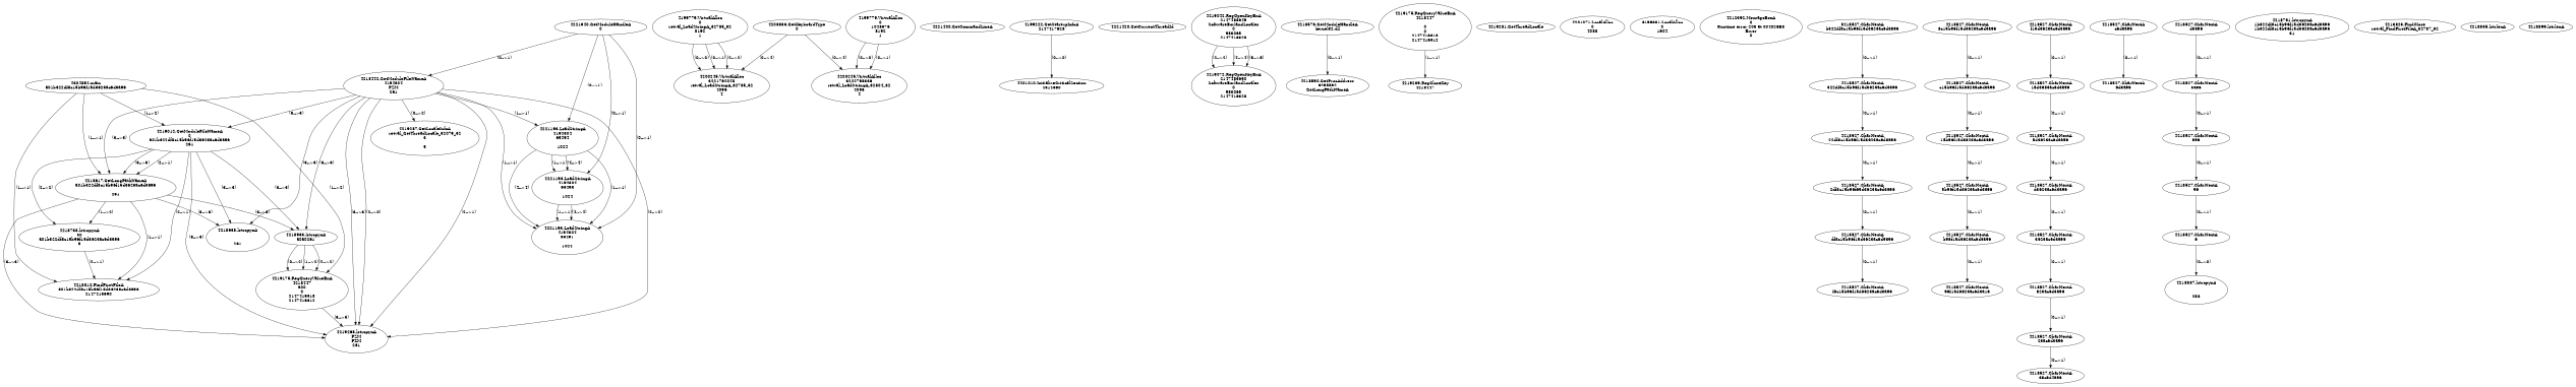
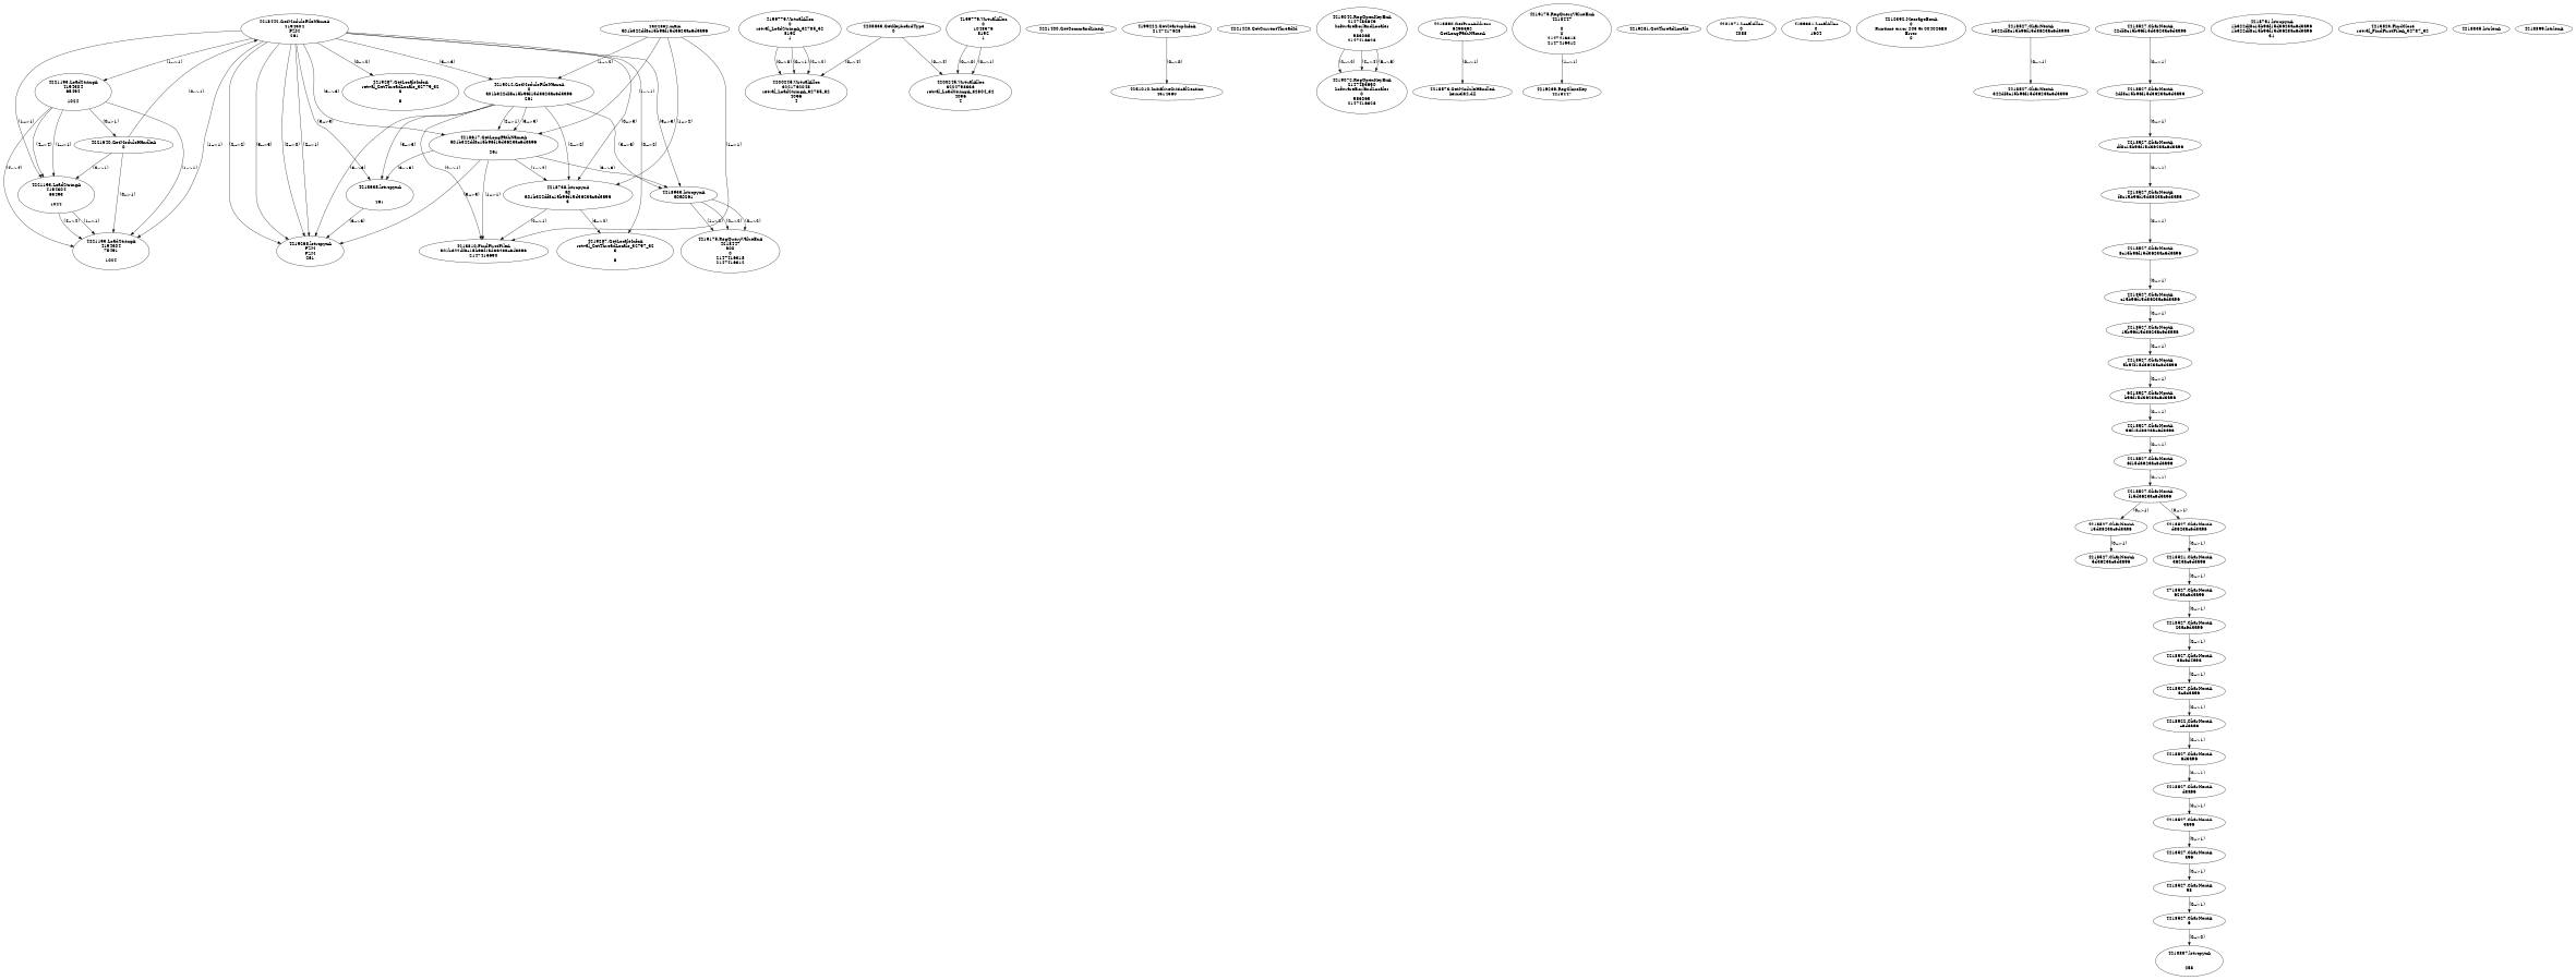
  digraph {
    n1 [label="4304852.main\na01b322df8c15b96f15d3623ac6d3a96"]
    n2 [label="4219012.GetModuleFileNameA\n0\na01b322df8c15b96f15d3623ac6d3a96\n261"]
    n3 [label="4218617.GetLongPathNameA\na01b322df8c15b96f15d3623ac6d3a96\n\n261"]
    n4 [label="4218738.lstrcpynA\na0\na01b322df8c15b96f15d3623ac6d3a96\n3"]
    n5 [label="4218810.FindFirstFileA\na01b322df8c15b96f15d3623ac6d3a96\n2147415690"]
    n6 [label="4218638.lstrcpynA\n\n\n261"]
    n7 [label="4219268.lstrcpynA\nPZM\nPZM\n261"]
    n8 [label="4218933.lstrcpynA\na0a0261"]
+   n9 [label="4219287.GetLocaleInfoA\nretval_GetThreadLocale_32797_32\n3\n\n5"]
    n10 [label="4221640.GetModuleHandleA\n0"]
    n11 [label="4218442.GetModuleFileNameA\n4194304\nPZM\n261"]
    n12 [label="4221193.LoadStringA\n4194304\n65494\n\n1024"]
    n13 [label="4221193.LoadStringA\n4194304\n65493\n\n1024"]
-   n14 [label="4221193.LoadStringA\n4194304\n65491\n\n1024"]
-   n15 [label="4219287.GetLocaleInfoA\nretval_GetThreadLocale_32079_32\n3\n\n5"]
+   n14 [label="4221193.LoadStringA\n4194304\n75491\n\n1024"]
+   n15 [label="4219287.GetLocaleInfoA\nretval_GetThreadLocale_32779_32\n3\n\n5"]
    n16 [label="4208833.GetKeyboardType\n0"]
    n17 [label="4200245.VirtualAlloc\n3221762048\nretval_LoadStringA_32785_32\n4096\n4"]
    n18 [label="4200245.VirtualAlloc\n3222798336\nretval_LoadStringA_32804_32\n4096\n4"]
    n19 [label="4221400.GetCommandLineA\n"]
    n20 [label="4199222.GetStartupInfoA\n2147417628"]
-   n21 [label="4201010.InitializeCriticalSection\n4314560"]
+   n21 [label="4251010.InitializeCriticalSection\n4314560"]
    n22 [label="4221420.GetCurrentThreadId\n"]
    n23 [label="4219175.RegQueryValueExA\n4218447\na00\n0\n2147416318\n2147416312"]
    n24 [label="4219042.RegOpenKeyExA\n2147483649\nSoftware\Borland\Locales\n0\n983065\n2147416328"]
    n25 [label="4219072.RegOpenKeyExA\n2147483650\nSoftware\Borland\Locales\n0\n983065\n2147416328"]
    n26 [label="4218573.GetModuleHandleA\nkernel32.dll"]
    n27 [label="4218590.GetProcAddress\n6295592\nGetLongPathNameA"]
    n28 [label="4219175.RegQueryValueExA\n4218447\n\n0\n0\n2147416318\n2147416312"]
    n29 [label="4219239.RegCloseKey\n4218447"]
    n30 [label="4219281.GetThreadLocale\n"]
    n31 [label="4201071.LocalAlloc\n0\n4088"]
    n32 [label="4199779.VirtualAlloc\n0\nretval_LoadStringA_32785_32\n8192\n1"]
-   n33 [label="6199331.LocalAlloc\n0\n1604"]
+   n33 [label="4199331.LocalAlloc\n0\n1604"]
    n34 [label="4212392.MessageBoxA\n0\nRuntime error 203 at 004026E8\nError\n0"]
-   n35 [label="8218527.CharNextA\nb322df8c15b96f15d3623ac6d3a96"]
+   n35 [label="4218527.CharNextA\nb322df8c15b96f15d3623ac6d3a96"]
    n36 [label="4218527.CharNextA\n322df8c15b96f15d3623ac6d3a96"]
    n37 [label="4218527.CharNextA\n22df8c15b96f15d3623ac6d3a96"]
-   n38 [label="4218527.CharNextA\n2df8c15b96f65d3623ac6d3a96"]
-   n39 [label="4218527.CharNextA\ndf8c15b96f15d3623ac6d9a96"]
+   n38 [label="4218527.CharNextA\n2df8c15b96f15d3623ac6d3a96"]
+   n39 [label="4218527.CharNextA\ndf8c15b96f15d3623ac6d3a96"]
    n40 [label="4218527.CharNextA\nf8c15b96f15d3623ac6d3a96"]
    n41 [label="4218527.CharNextA\n8c15b96f15d3623ac6d3a96"]
    n42 [label="4218527.CharNextA\nc15b96f15d3623ac6d3a96"]
    n43 [label="4218527.CharNextA\n15b96f15d3623ac6d3a96"]
-   n44 [label="4218527.CharNextA\n5b96f15d3623ac6d3a96"]
-   n45 [label="4218527.CharNextA\nb96f15d3623ac6d3a96"]
-   n46 [label="4218527.CharNextA\n96f15d3623ac6d3a16"]
+   n44 [label="4218527.CharNextA\n5b94f15d3623ac6d3a96"]
+   n45 [label="6218527.CharNextA\nb96f15d3623ac6d3a96"]
+   n46 [label="4218527.CharNextA\n96f15d3623ac6d3a96"]
+   n47 [label="4218527.CharNextA\n6f15d3623ac6d3a96"]
    n48 [label="4218527.CharNextA\nf15d3623ac6d3a96"]
-   n49 [label="4218527.CharNextA\n15d3683ac6d3a96"]
+   n49 [label="4218527.CharNextA\n15d3623ac6d3a96"]
    n50 [label="4218527.CharNextA\n5d3623ac6d3a96"]
    n51 [label="4218527.CharNextA\nd3623ac6d3a96"]
-   n52 [label="4218527.CharNextA\n3623ac6d3a96"]
-   n53 [label="4218527.CharNextA\n623ac6d3a96"]
+   n52 [label="4218521.CharNextA\n3623ac6d3a96"]
+   n53 [label="4718527.CharNextA\n623ac6d3a96"]
    n54 [label="4218527.CharNextA\n23ac6d3a96"]
    n55 [label="4218527.CharNextA\n3ac6d4a96"]
-   n57 [label="4218527.CharNextA\nc6d3a96"]
+   n56 [label="4218527.CharNextA\nac6d3a96"]
+   n57 [label="4218522.CharNextA\nc6d3a96"]
    n58 [label="4218527.CharNextA\n6d3a96"]
    n59 [label="4218527.CharNextA\nd3a96"]
    n60 [label="4218527.CharNextA\n3a96"]
    n61 [label="4218527.CharNextA\na96"]
-   n62 [label="4218527.CharNextA\n96"]
+   n62 [label="4218527.CharNextA\n98"]
    n63 [label="4218527.CharNextA\n6"]
    n64 [label="4218887.lstrcpynA\n\n\n258"]
    n65 [label="4218791.lstrcpynA\n1b322df8c15b96f15d3623ac6d3a96\n1b322df8c15b96f15d3623ac6d3a96\n31"]
    n66 [label="4213823.FindClose\nretval_FindFirstFileA_32787_32"]
    n67 [label="4218835.lstrlenA\n"]
    n68 [label="4218899.lstrlenA\n"]
    n69 [label="4199779.VirtualAlloc\n0\n1048576\n8192\n1"]
    n1 -> n2 [label="(1-->2)"]
    n1 -> n3 [label="(1-->1)"]
-   n1 -> n23 [label="(1-->2)"]
+   n1 -> n4 [label="(1-->2)"]
    n1 -> n5 [label="(1-->1)"]
    n2 -> n3 [label="(2-->1)"]
    n2 -> n3 [label="(3-->3)"]
    n2 -> n4 [label="(2-->2)"]
    n2 -> n5 [label="(2-->1)"]
    n2 -> n6 [label="(3-->3)"]
    n2 -> n7 [label="(3-->3)"]
    n2 -> n8 [label="(3-->3)"]
    n3 -> n4 [label="(1-->2)"]
    n3 -> n5 [label="(1-->1)"]
    n3 -> n6 [label="(3-->3)"]
    n3 -> n7 [label="(3-->3)"]
    n3 -> n8 [label="(3-->3)"]
    n4 -> n5 [label="(2-->1)"]
-   n23 -> n7 [label="(3-->3)"]
+   n4 -> n9 [label="(3-->2)"]
+   n6 -> n7 [label="(3-->3)"]
    n8 -> n23 [label="(1-->2)"]
    n8 -> n23 [label="(2-->2)"]
    n8 -> n23 [label="(0-->2)"]
    n10 -> n11 [label="(0-->1)"]
-   n10 -> n12 [label="(0-->1)"]
+   n12 -> n10 [label="(0-->1)"]
    n10 -> n13 [label="(0-->1)"]
    n10 -> n14 [label="(0-->1)"]
    n11 -> n2 [label="(3-->3)"]
    n11 -> n3 [label="(3-->3)"]
+   n11 -> n4 [label="(0-->3)"]
    n11 -> n6 [label="(3-->3)"]
    n11 -> n7 [label="(2-->1)"]
    n11 -> n7 [label="(2-->2)"]
    n11 -> n7 [label="(3-->3)"]
    n11 -> n7 [label="(2-->0)"]
    n11 -> n8 [label="(3-->3)"]
+   n11 -> n9 [label="(0-->2)"]
    n11 -> n12 [label="(1-->1)"]
+   n11 -> n13 [label="(1-->1)"]
    n11 -> n14 [label="(1-->1)"]
    n11 -> n15 [label="(0-->2)"]
    n12 -> n13 [label="(1-->1)"]
    n12 -> n13 [label="(4-->4)"]
    n12 -> n14 [label="(1-->1)"]
    n12 -> n14 [label="(4-->4)"]
    n13 -> n14 [label="(1-->1)"]
    n13 -> n14 [label="(4-->4)"]
    n16 -> n17 [label="(0-->4)"]
    n16 -> n18 [label="(0-->4)"]
    n20 -> n21 [label="(0-->0)"]
    n24 -> n25 [label="(2-->2)"]
    n24 -> n25 [label="(4-->4)"]
    n24 -> n25 [label="(5-->5)"]
-   n26 -> n27 [label="(0-->1)"]
+   n27 -> n26 [label="(0-->1)"]
    n28 -> n29 [label="(1-->1)"]
    n32 -> n17 [label="(0-->1)"]
    n32 -> n17 [label="(2-->2)"]
    n32 -> n17 [label="(0-->0)"]
    n35 -> n36 [label="(0-->1)"]
-   n36 -> n37 [label="(0-->1)"]
    n37 -> n38 [label="(0-->1)"]
    n38 -> n39 [label="(0-->1)"]
    n39 -> n40 [label="(0-->1)"]
+   n40 -> n41 [label="(0-->1)"]
    n41 -> n42 [label="(0-->1)"]
    n42 -> n43 [label="(0-->1)"]
    n43 -> n44 [label="(0-->1)"]
    n44 -> n45 [label="(0-->1)"]
    n45 -> n46 [label="(0-->1)"]
+   n46 -> n47 [label="(0-->1)"]
+   n47 -> n48 [label="(0-->1)"]
    n48 -> n49 [label="(0-->1)"]
    n49 -> n50 [label="(0-->1)"]
-   n50 -> n51 [label="(0-->1)"]
+   n48 -> n51 [label="(0-->1)"]
    n51 -> n52 [label="(0-->1)"]
    n52 -> n53 [label="(0-->1)"]
    n53 -> n54 [label="(0-->1)"]
    n54 -> n55 [label="(0-->1)"]
+   n55 -> n56 [label="(0-->1)"]
+   n56 -> n57 [label="(0-->1)"]
    n57 -> n58 [label="(0-->1)"]
+   n58 -> n59 [label="(0-->1)"]
    n59 -> n60 [label="(0-->1)"]
    n60 -> n61 [label="(0-->1)"]
    n61 -> n62 [label="(0-->1)"]
    n62 -> n63 [label="(0-->1)"]
    n63 -> n64 [label="(0-->0)"]
    n69 -> n18 [label="(0-->1)"]
    n69 -> n18 [label="(0-->0)"]
  }
